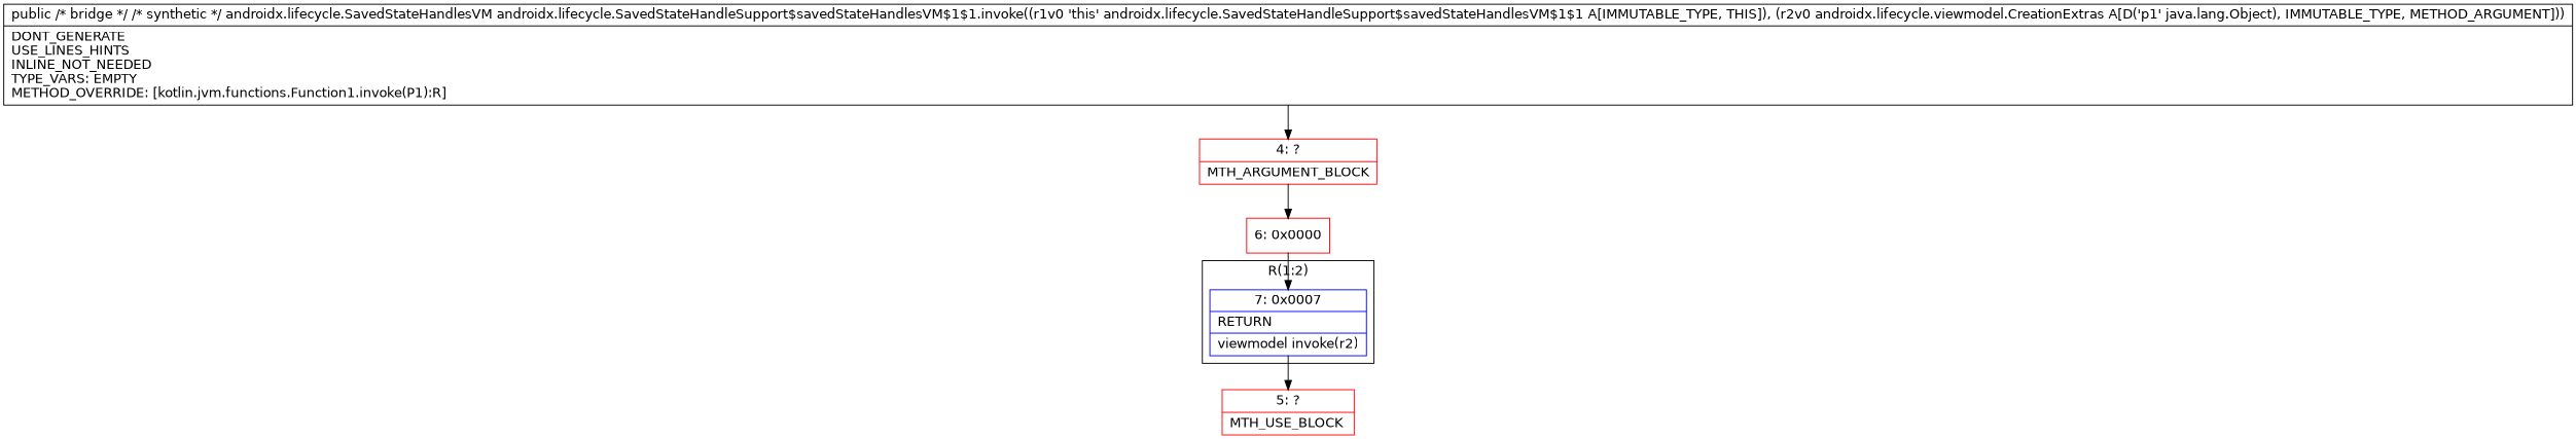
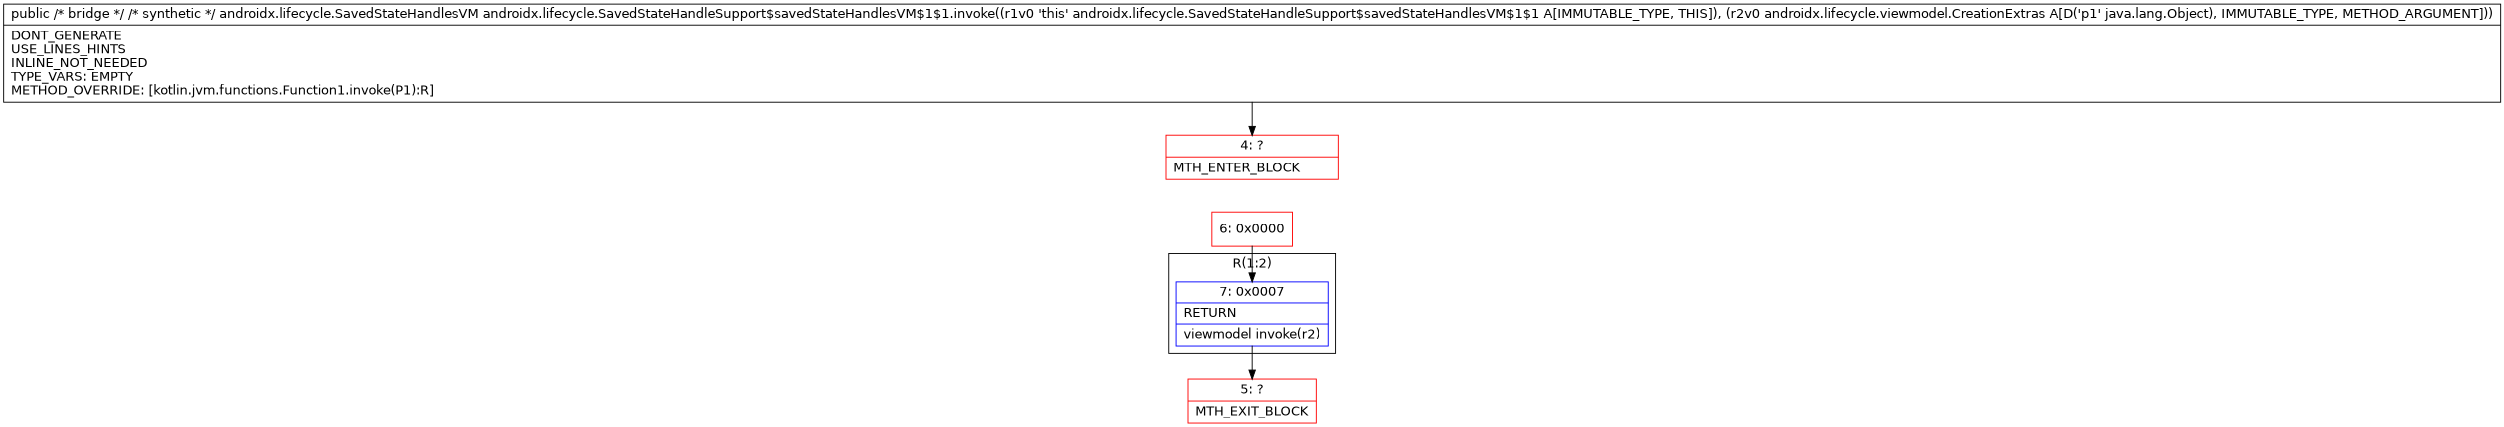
  digraph {
    fontname="DejaVu Sans"
    node [color=red fontname="DejaVu Sans" shape=record]
    edge [fontname="DejaVu Sans"]
    n1 [color=blue label="{7\:\ 0x0007|RETURN\l|viewmodel invoke(r2)\l}"]
-   n2 [label="{5\:\ ?|MTH_USE_BLOCK\l}"]
-   n3 [label="{4\:\ ?|MTH_ARGUMENT_BLOCK\l}"]
+   n2 [label="{5\:\ ?|MTH_EXIT_BLOCK\l}"]
+   n3 [label="{4\:\ ?|MTH_ENTER_BLOCK\l}"]
    n4 [label="{6\:\ 0x0000}"]
    n5 [label="{public \/* bridge *\/ \/* synthetic *\/ androidx.lifecycle.SavedStateHandlesVM androidx.lifecycle.SavedStateHandleSupport$savedStateHandlesVM$1$1.invoke((r1v0 'this' androidx.lifecycle.SavedStateHandleSupport$savedStateHandlesVM$1$1 A[IMMUTABLE_TYPE, THIS]), (r2v0 androidx.lifecycle.viewmodel.CreationExtras A[D('p1' java.lang.Object), IMMUTABLE_TYPE, METHOD_ARGUMENT]))  | DONT_GENERATE\lUSE_LINES_HINTS\lINLINE_NOT_NEEDED\lTYPE_VARS: EMPTY\lMETHOD_OVERRIDE: [kotlin.jvm.functions.Function1.invoke(P1):R]\l}" color=""]
    subgraph cluster_1 {
      label="R(1:2)"
      n1
    }
    n1 -> n2
-   n3 -> n4
    n4 -> n1
    n5 -> n3
  }
